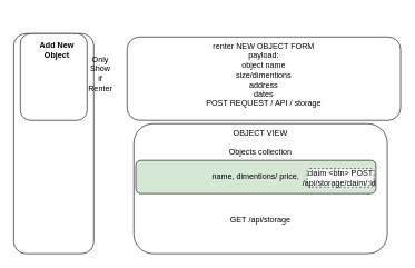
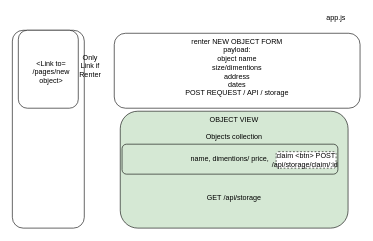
  <mxCell id="0" />
  <mxCell id="1" parent="0" />
  <mxCell id="2" value="" style="rounded=1;whiteSpace=wrap;html=1;" vertex="1" parent="1"><mxGeometry x="20" y="50" width="120" height="330" as="geometry" /></mxCell>
  <mxCell id="3" value="" style="rounded=1;whiteSpace=wrap;html=1;" vertex="1" parent="1"><mxGeometry x="30" y="50" width="100" height="130" as="geometry" /></mxCell>
- <mxCell id="4" value="&lt;b&gt;Add New Object&lt;/b&gt;" style="text;html=1;strokeColor=none;fillColor=none;align=center;verticalAlign=middle;whiteSpace=wrap;rounded=0;" vertex="1" parent="1"><mxGeometry x="40" y="50" width="90" height="50" as="geometry" /></mxCell>
  <mxCell id="5" value="&lt;br&gt;&lt;br&gt;" style="text;html=1;strokeColor=none;fillColor=none;align=center;verticalAlign=middle;whiteSpace=wrap;rounded=0;" vertex="1" parent="1"><mxGeometry x="50" y="100" width="60" height="60" as="geometry" /></mxCell>
  <mxCell id="6" value="renter NEW OBJECT FORM&lt;br&gt;payload:&lt;br&gt;object name&lt;br&gt;size/dimentions&lt;br&gt;address&lt;br&gt;dates&lt;br&gt;POST REQUEST / API / storage" style="rounded=1;whiteSpace=wrap;html=1;verticalAlign=top;" vertex="1" parent="1"><mxGeometry x="190" y="55" width="410" height="125" as="geometry" /></mxCell>
- <mxCell id="8" value="Only Show if Renter" style="text;html=1;strokeColor=none;fillColor=none;align=center;verticalAlign=middle;whiteSpace=wrap;rounded=0;" vertex="1" parent="1"><mxGeometry x="130" y="100" width="40" height="20" as="geometry" /></mxCell>
- <mxCell id="10" value="OBJECT VIEW&lt;br&gt;&lt;br&gt;Objects collection&lt;br&gt;&lt;br&gt;&lt;br&gt;&lt;br&gt;&lt;br&gt;&lt;br&gt;&lt;br&gt;GET /api/storage" style="rounded=1;whiteSpace=wrap;html=1;verticalAlign=top;" vertex="1" parent="1"><mxGeometry x="200" y="185" width="380" height="195" as="geometry" /></mxCell>
+ <mxCell id="7" value="app.js" style="text;html=1;strokeColor=none;fillColor=none;align=center;verticalAlign=middle;whiteSpace=wrap;rounded=0;" vertex="1" parent="1"><mxGeometry x="540" y="20" width="40" height="20" as="geometry" /></mxCell>
+ <mxCell id="8" value="Only Link if Renter" style="text;html=1;strokeColor=none;fillColor=none;align=center;verticalAlign=middle;whiteSpace=wrap;rounded=0;" vertex="1" parent="1"><mxGeometry x="130" y="100" width="40" height="20" as="geometry" /></mxCell>
+ <mxCell id="9" value="&amp;lt;Link to=&lt;br&gt;/pages/new object&amp;gt;" style="text;html=1;strokeColor=none;fillColor=none;align=center;verticalAlign=middle;whiteSpace=wrap;rounded=0;" vertex="1" parent="1"><mxGeometry x="60" y="100" width="50" height="40" as="geometry" /></mxCell>
+ <mxCell id="10" value="OBJECT VIEW&lt;br&gt;&lt;br&gt;Objects collection&lt;br&gt;&lt;br&gt;&lt;br&gt;&lt;br&gt;&lt;br&gt;&lt;br&gt;&lt;br&gt;GET /api/storage" style="rounded=1;whiteSpace=wrap;html=1;verticalAlign=top;fillColor=#d5e8d4;" vertex="1" parent="1"><mxGeometry x="200" y="185" width="380" height="195" as="geometry" /></mxCell>
  <mxCell id="11" value="name, dimentions/ price," style="rounded=1;whiteSpace=wrap;html=1;fillColor=#d5e8d4;" vertex="1" parent="1"><mxGeometry x="203" y="240" width="360" height="50" as="geometry" /></mxCell>
  <mxCell id="12" value="claim &amp;lt;btn&amp;gt; POST /api/storage/claim/:id&amp;nbsp;" style="rounded=1;whiteSpace=wrap;html=1;dashed=1;" vertex="1" parent="1"><mxGeometry x="460" y="252.5" width="100" height="27.5" as="geometry" /></mxCell>
